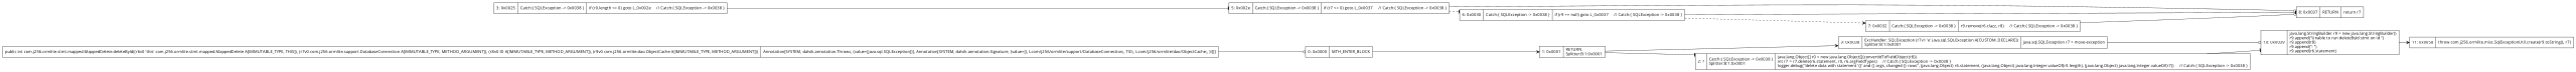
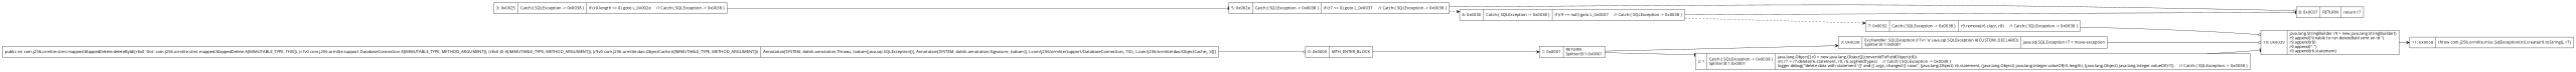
  digraph {
    fontname="Open Sans"
    rankdir=LR
    node [fontname="Open Sans" shape=record]
    edge [arrowhead=tee fontname="Open Sans"]
    n1 [label="{0\:\ 0x0000|MTH_ENTER_BLOCK\l}"]
    n2 [label="{1\:\ 0x0001|RETURN\lSplitter:B:1:0x0001\l}"]
    n3 [label="{2\:\ ?|Catch:\{ SQLException \-\> 0x0038 \}\lSplitter:B:1:0x0001\l|java.lang.Object[] r0 = new java.lang.Object[]\{convertIdToFieldObject(r8)\}\lint r7 = r7.delete(r6.statement, r0, r6.argFieldTypes)     \/\/ Catch:\{ SQLException \-\> 0x0038 \}\llogger.debug(\"delete data with statement '\{\}' and \{\} args, changed \{\} rows\", (java.lang.Object) r6.statement, (java.lang.Object) java.lang.Integer.valueOf(r0.length), (java.lang.Object) java.lang.Integer.valueOf(r7))     \/\/ Catch:\{ SQLException \-\> 0x0038 \}\l}"]
    n4 [label="{9\:\ 0x0038|ExcHandler: SQLException (r7v1 'e' java.sql.SQLException A[CUSTOM_DECLARE])\lSplitter:B:1:0x0001\l|java.sql.SQLException r7 = move\-exception\l}"]
    n5 [label="{10\:\ 0x0039|java.lang.StringBuilder r9 = new java.lang.StringBuilder()\lr9.append(\"Unable to run deleteById stmt on id \")\lr9.append(r8)\lr9.append(\": \")\lr9.append(r6.statement)\l}"]
    n6 [label="{3\:\ 0x0025|Catch:\{ SQLException \-\> 0x0038 \}\l|if (r0.length \<= 0) goto L_0x002e     \/\/ Catch:\{ SQLException \-\> 0x0038 \}\l}"]
    n7 [label="{5\:\ 0x002e|Catch:\{ SQLException \-\> 0x0038 \}\l|if (r7 \<= 0) goto L_0x0037     \/\/ Catch:\{ SQLException \-\> 0x0038 \}\l}"]
    n8 [label="{6\:\ 0x0030|Catch:\{ SQLException \-\> 0x0038 \}\l|if (r9 == null) goto L_0x0037     \/\/ Catch:\{ SQLException \-\> 0x0038 \}\l}"]
    n9 [label="{8\:\ 0x0037|RETURN\l|return r7\l}"]
    n10 [label="{7\:\ 0x0032|Catch:\{ SQLException \-\> 0x0038 \}\l|r9.remove(r6.clazz, r8)     \/\/ Catch:\{ SQLException \-\> 0x0038 \}\l}"]
    n11 [label="{11\:\ 0x0058|throw com.j256.ormlite.misc.SqlExceptionUtil.create(r9.toString(), r7)\l}"]
    n12 [label="{public int com.j256.ormlite.stmt.mapped.MappedDelete.deleteById((r6v0 'this' com.j256.ormlite.stmt.mapped.MappedDelete A[IMMUTABLE_TYPE, THIS]), (r7v0 com.j256.ormlite.support.DatabaseConnection A[IMMUTABLE_TYPE, METHOD_ARGUMENT]), (r8v0 ID A[IMMUTABLE_TYPE, METHOD_ARGUMENT]), (r9v0 com.j256.ormlite.dao.ObjectCache A[IMMUTABLE_TYPE, METHOD_ARGUMENT]))  | Annotation[SYSTEM, dalvik.annotation.Throws, \{value=[java.sql.SQLException]\}], Annotation[SYSTEM, dalvik.annotation.Signature, \{value=[(, Lcom\/j256\/ormlite\/support\/DatabaseConnection;, TID;, Lcom\/j256\/ormlite\/dao\/ObjectCache;, )I]\}]\l}"]
    n1 -> n2 [arrowhead=vee]
    n2 -> n3
    n2 -> n4 [arrowhead=vee]
    n3 -> n5
    n4 -> n5 [arrowhead=odot]
    n5 -> n11 [arrowhead=vee]
    n6 -> n7
-   n7 -> n8 [style=dashed]
+   n7 -> n8 [arrowhead=vee style=dashed]
    n7 -> n9 [arrowhead=odot]
    n8 -> n9
    n8 -> n10 [arrowhead=vee style=dashed]
-   n10 -> n9 [arrowhead=odot]
+   n10 -> n5 [arrowhead=odot]
    n12 -> n1 [arrowhead=odot]
  }
